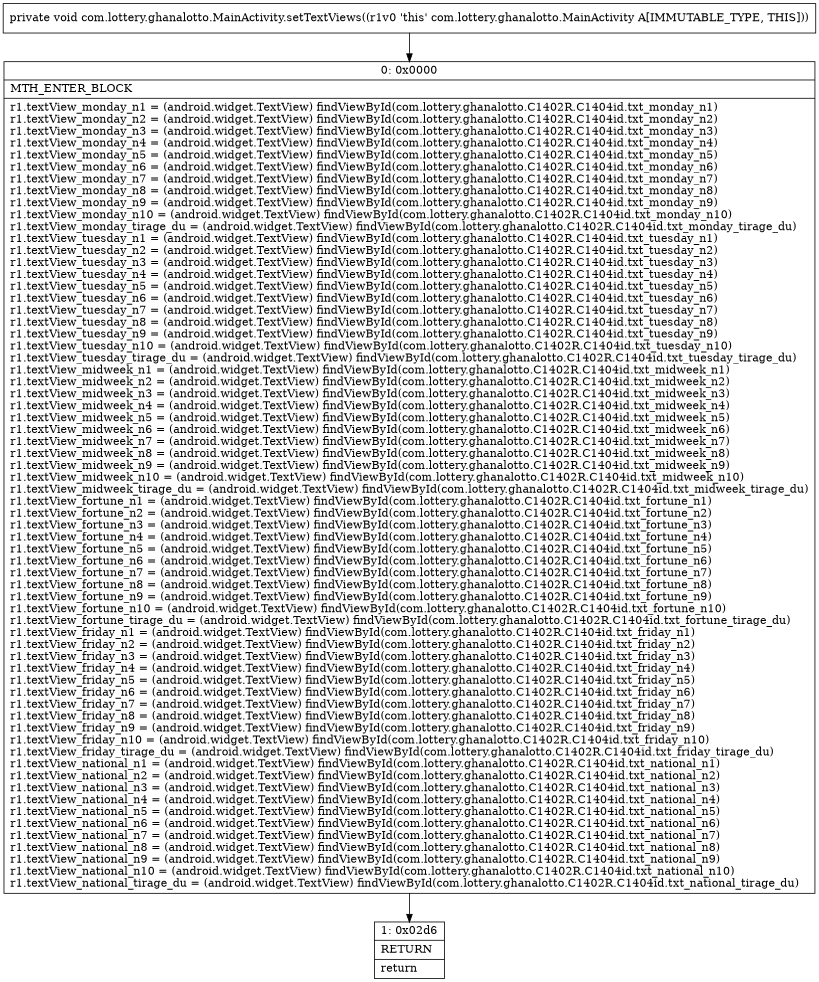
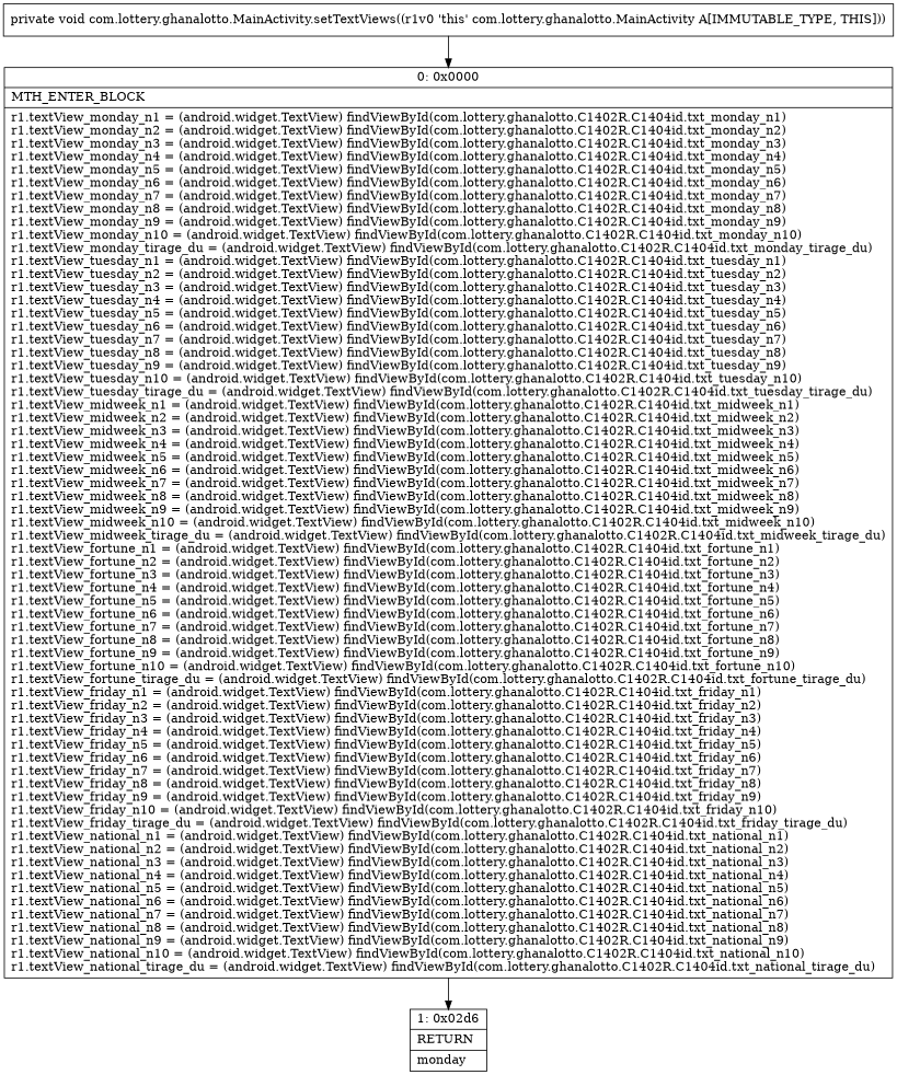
  digraph {
    node [shape=record]
    n1 [label="{0\:\ 0x0000|MTH_ENTER_BLOCK\l|r1.textView_monday_n1 = (android.widget.TextView) findViewById(com.lottery.ghanalotto.C1402R.C1404id.txt_monday_n1)\lr1.textView_monday_n2 = (android.widget.TextView) findViewById(com.lottery.ghanalotto.C1402R.C1404id.txt_monday_n2)\lr1.textView_monday_n3 = (android.widget.TextView) findViewById(com.lottery.ghanalotto.C1402R.C1404id.txt_monday_n3)\lr1.textView_monday_n4 = (android.widget.TextView) findViewById(com.lottery.ghanalotto.C1402R.C1404id.txt_monday_n4)\lr1.textView_monday_n5 = (android.widget.TextView) findViewById(com.lottery.ghanalotto.C1402R.C1404id.txt_monday_n5)\lr1.textView_monday_n6 = (android.widget.TextView) findViewById(com.lottery.ghanalotto.C1402R.C1404id.txt_monday_n6)\lr1.textView_monday_n7 = (android.widget.TextView) findViewById(com.lottery.ghanalotto.C1402R.C1404id.txt_monday_n7)\lr1.textView_monday_n8 = (android.widget.TextView) findViewById(com.lottery.ghanalotto.C1402R.C1404id.txt_monday_n8)\lr1.textView_monday_n9 = (android.widget.TextView) findViewById(com.lottery.ghanalotto.C1402R.C1404id.txt_monday_n9)\lr1.textView_monday_n10 = (android.widget.TextView) findViewById(com.lottery.ghanalotto.C1402R.C1404id.txt_monday_n10)\lr1.textView_monday_tirage_du = (android.widget.TextView) findViewById(com.lottery.ghanalotto.C1402R.C1404id.txt_monday_tirage_du)\lr1.textView_tuesday_n1 = (android.widget.TextView) findViewById(com.lottery.ghanalotto.C1402R.C1404id.txt_tuesday_n1)\lr1.textView_tuesday_n2 = (android.widget.TextView) findViewById(com.lottery.ghanalotto.C1402R.C1404id.txt_tuesday_n2)\lr1.textView_tuesday_n3 = (android.widget.TextView) findViewById(com.lottery.ghanalotto.C1402R.C1404id.txt_tuesday_n3)\lr1.textView_tuesday_n4 = (android.widget.TextView) findViewById(com.lottery.ghanalotto.C1402R.C1404id.txt_tuesday_n4)\lr1.textView_tuesday_n5 = (android.widget.TextView) findViewById(com.lottery.ghanalotto.C1402R.C1404id.txt_tuesday_n5)\lr1.textView_tuesday_n6 = (android.widget.TextView) findViewById(com.lottery.ghanalotto.C1402R.C1404id.txt_tuesday_n6)\lr1.textView_tuesday_n7 = (android.widget.TextView) findViewById(com.lottery.ghanalotto.C1402R.C1404id.txt_tuesday_n7)\lr1.textView_tuesday_n8 = (android.widget.TextView) findViewById(com.lottery.ghanalotto.C1402R.C1404id.txt_tuesday_n8)\lr1.textView_tuesday_n9 = (android.widget.TextView) findViewById(com.lottery.ghanalotto.C1402R.C1404id.txt_tuesday_n9)\lr1.textView_tuesday_n10 = (android.widget.TextView) findViewById(com.lottery.ghanalotto.C1402R.C1404id.txt_tuesday_n10)\lr1.textView_tuesday_tirage_du = (android.widget.TextView) findViewById(com.lottery.ghanalotto.C1402R.C1404id.txt_tuesday_tirage_du)\lr1.textView_midweek_n1 = (android.widget.TextView) findViewById(com.lottery.ghanalotto.C1402R.C1404id.txt_midweek_n1)\lr1.textView_midweek_n2 = (android.widget.TextView) findViewById(com.lottery.ghanalotto.C1402R.C1404id.txt_midweek_n2)\lr1.textView_midweek_n3 = (android.widget.TextView) findViewById(com.lottery.ghanalotto.C1402R.C1404id.txt_midweek_n3)\lr1.textView_midweek_n4 = (android.widget.TextView) findViewById(com.lottery.ghanalotto.C1402R.C1404id.txt_midweek_n4)\lr1.textView_midweek_n5 = (android.widget.TextView) findViewById(com.lottery.ghanalotto.C1402R.C1404id.txt_midweek_n5)\lr1.textView_midweek_n6 = (android.widget.TextView) findViewById(com.lottery.ghanalotto.C1402R.C1404id.txt_midweek_n6)\lr1.textView_midweek_n7 = (android.widget.TextView) findViewById(com.lottery.ghanalotto.C1402R.C1404id.txt_midweek_n7)\lr1.textView_midweek_n8 = (android.widget.TextView) findViewById(com.lottery.ghanalotto.C1402R.C1404id.txt_midweek_n8)\lr1.textView_midweek_n9 = (android.widget.TextView) findViewById(com.lottery.ghanalotto.C1402R.C1404id.txt_midweek_n9)\lr1.textView_midweek_n10 = (android.widget.TextView) findViewById(com.lottery.ghanalotto.C1402R.C1404id.txt_midweek_n10)\lr1.textView_midweek_tirage_du = (android.widget.TextView) findViewById(com.lottery.ghanalotto.C1402R.C1404id.txt_midweek_tirage_du)\lr1.textView_fortune_n1 = (android.widget.TextView) findViewById(com.lottery.ghanalotto.C1402R.C1404id.txt_fortune_n1)\lr1.textView_fortune_n2 = (android.widget.TextView) findViewById(com.lottery.ghanalotto.C1402R.C1404id.txt_fortune_n2)\lr1.textView_fortune_n3 = (android.widget.TextView) findViewById(com.lottery.ghanalotto.C1402R.C1404id.txt_fortune_n3)\lr1.textView_fortune_n4 = (android.widget.TextView) findViewById(com.lottery.ghanalotto.C1402R.C1404id.txt_fortune_n4)\lr1.textView_fortune_n5 = (android.widget.TextView) findViewById(com.lottery.ghanalotto.C1402R.C1404id.txt_fortune_n5)\lr1.textView_fortune_n6 = (android.widget.TextView) findViewById(com.lottery.ghanalotto.C1402R.C1404id.txt_fortune_n6)\lr1.textView_fortune_n7 = (android.widget.TextView) findViewById(com.lottery.ghanalotto.C1402R.C1404id.txt_fortune_n7)\lr1.textView_fortune_n8 = (android.widget.TextView) findViewById(com.lottery.ghanalotto.C1402R.C1404id.txt_fortune_n8)\lr1.textView_fortune_n9 = (android.widget.TextView) findViewById(com.lottery.ghanalotto.C1402R.C1404id.txt_fortune_n9)\lr1.textView_fortune_n10 = (android.widget.TextView) findViewById(com.lottery.ghanalotto.C1402R.C1404id.txt_fortune_n10)\lr1.textView_fortune_tirage_du = (android.widget.TextView) findViewById(com.lottery.ghanalotto.C1402R.C1404id.txt_fortune_tirage_du)\lr1.textView_friday_n1 = (android.widget.TextView) findViewById(com.lottery.ghanalotto.C1402R.C1404id.txt_friday_n1)\lr1.textView_friday_n2 = (android.widget.TextView) findViewById(com.lottery.ghanalotto.C1402R.C1404id.txt_friday_n2)\lr1.textView_friday_n3 = (android.widget.TextView) findViewById(com.lottery.ghanalotto.C1402R.C1404id.txt_friday_n3)\lr1.textView_friday_n4 = (android.widget.TextView) findViewById(com.lottery.ghanalotto.C1402R.C1404id.txt_friday_n4)\lr1.textView_friday_n5 = (android.widget.TextView) findViewById(com.lottery.ghanalotto.C1402R.C1404id.txt_friday_n5)\lr1.textView_friday_n6 = (android.widget.TextView) findViewById(com.lottery.ghanalotto.C1402R.C1404id.txt_friday_n6)\lr1.textView_friday_n7 = (android.widget.TextView) findViewById(com.lottery.ghanalotto.C1402R.C1404id.txt_friday_n7)\lr1.textView_friday_n8 = (android.widget.TextView) findViewById(com.lottery.ghanalotto.C1402R.C1404id.txt_friday_n8)\lr1.textView_friday_n9 = (android.widget.TextView) findViewById(com.lottery.ghanalotto.C1402R.C1404id.txt_friday_n9)\lr1.textView_friday_n10 = (android.widget.TextView) findViewById(com.lottery.ghanalotto.C1402R.C1404id.txt_friday_n10)\lr1.textView_friday_tirage_du = (android.widget.TextView) findViewById(com.lottery.ghanalotto.C1402R.C1404id.txt_friday_tirage_du)\lr1.textView_national_n1 = (android.widget.TextView) findViewById(com.lottery.ghanalotto.C1402R.C1404id.txt_national_n1)\lr1.textView_national_n2 = (android.widget.TextView) findViewById(com.lottery.ghanalotto.C1402R.C1404id.txt_national_n2)\lr1.textView_national_n3 = (android.widget.TextView) findViewById(com.lottery.ghanalotto.C1402R.C1404id.txt_national_n3)\lr1.textView_national_n4 = (android.widget.TextView) findViewById(com.lottery.ghanalotto.C1402R.C1404id.txt_national_n4)\lr1.textView_national_n5 = (android.widget.TextView) findViewById(com.lottery.ghanalotto.C1402R.C1404id.txt_national_n5)\lr1.textView_national_n6 = (android.widget.TextView) findViewById(com.lottery.ghanalotto.C1402R.C1404id.txt_national_n6)\lr1.textView_national_n7 = (android.widget.TextView) findViewById(com.lottery.ghanalotto.C1402R.C1404id.txt_national_n7)\lr1.textView_national_n8 = (android.widget.TextView) findViewById(com.lottery.ghanalotto.C1402R.C1404id.txt_national_n8)\lr1.textView_national_n9 = (android.widget.TextView) findViewById(com.lottery.ghanalotto.C1402R.C1404id.txt_national_n9)\lr1.textView_national_n10 = (android.widget.TextView) findViewById(com.lottery.ghanalotto.C1402R.C1404id.txt_national_n10)\lr1.textView_national_tirage_du = (android.widget.TextView) findViewById(com.lottery.ghanalotto.C1402R.C1404id.txt_national_tirage_du)\l}"]
-   n2 [label="{1\:\ 0x02d6|RETURN\l|return\l}"]
+   n2 [label="{1\:\ 0x02d6|RETURN\l|monday\l}"]
    n3 [label="{private void com.lottery.ghanalotto.MainActivity.setTextViews((r1v0 'this' com.lottery.ghanalotto.MainActivity A[IMMUTABLE_TYPE, THIS])) }"]
    n1 -> n2
    n3 -> n1
  }
